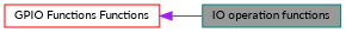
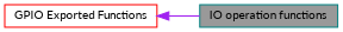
  digraph {
    rankdir=LR
    fontname=Lato
    node [fontname=Lato fontsize=10 shape=box style=filled]
-   n1 [color=red fillcolor=white height=0.2 label="GPIO Functions Functions" width=0.4]
+   n1 [color=red fillcolor=white height=0.2 label="GPIO Exported Functions" width=0.4]
    n2 [color=teal fillcolor=grey60 fontcolor=black height=0.2 label="IO operation functions" width=0.4]
    n1 -> n2 [dir=back fontname=Lato fontsize=10 labelfontname=Helvetica labelfontsize=10 shape=plaintext style=solid color=purple]
  }
